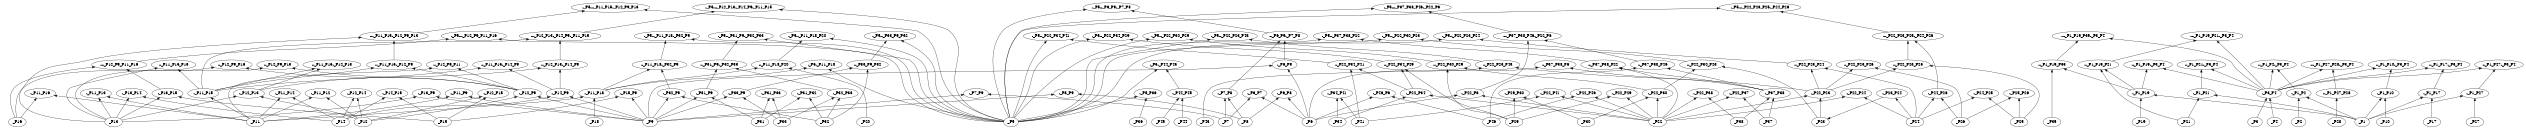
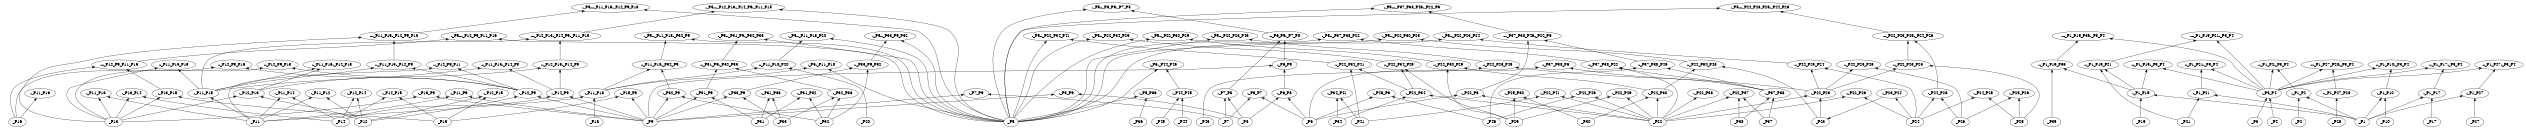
  digraph {
    rankdir=BT
    ranksep=1.0
    _P5
    _P16
    _P29
    _P41
    _P11
    _P43
    _P32
    _P46
    _P22
    _P6
    _P13
    _P37
    _P38
    _P44
    _P45
    _P36
    _P1
    _P21
    _P23
    _P35
    _P30
    _P28
    _P26
    _P25
    _P24
    _P14
    _P12
    _P15
    _P9
    _P10
    _P33
    _P31
    _P34
    _P27
    _P20
    _P19
    _P18
    _P17
    _P7
    _P8
    _P2
    _P3
    _P4
    "-_P5---_P12_P9_P11_P16"
    "-_P5---_P37_P38_P46-_P22_P6"
    "-_P5--_P22_P30_P29"
    "-_P5---_P22_P23_P25-_P24_P26"
    "-_P5--_P22_P34_P41"
    "-_P5--_P6_P9-_P7_P8"
    "-_P5--_P22_P23_P43"
    "-_P5--_P33_P9_P32"
    "-_P5--_P37_P38_P22"
    "-_P5-_P44_P45"
    "-_P5--_P22_P30_P23"
    "-_P5--_P11_P18-_P32_P9"
    "-_P5---_P12_P13-_P14_P9-_P11_P15"
    "-_P5--_P22_P23_P24"
    "-_P5---_P11_P15-_P12_P9_P13"
    "-_P5_P36"
    "-_P5--_P31_P9-_P32_P33"
    "-_P5--_P22_P34_P29"
    "-_P5--_P11_P18_P20"
    "-_P5-_P11_P18"
    "---_P12_P9_P11_P16"
    "--_P12_P9_P16"
    "-_P11_P16"
    "--_P22_P30_P29"
    "--_P22_P34_P29"
    "-_P29_P30"
    "-_P22_P29"
    "--_P22_P34_P41"
    "-_P34_P41"
    "-_P22_P41"
    "--_P12_P9_P11"
    "-_P11_P15"
    "-_P11_P18"
    "-_P11_P14"
    "-_P11_P13"
    "-_P11_P9"
    "-_P11_P12"
    "--_P22_P23_P43"
    "--_P33_P9_P32"
    "-_P32_P9"
    "-_P32_P33"
    "-_P31_P32"
    "--_P37_P38_P46"
    "-_P22_P46"
    "-_P46_P6"
    "-_P22_P6"
    "--_P37_P38_P22"
    "-_P22_P30"
    "-_P22_P34"
    "-_P22_P23"
    "-_P22_P38"
    "-_P22_P37"
-   "-_P22_P24"
+   "-_P22_P24" [label="-_P22_P26"]
    "-_P6_P9"
    "--_P37_P38_P6"
    "-_P6_P8"
    "-_P6_P7"
    "--_P11_P15_P13"
    "--_P12_P9_P13"
    "---_P11_P15-_P12_P9_P13"
    "-_P12_P13"
    "-_P13_P14"
    "-_P13_P15"
    "-_P13_P9"
    "-_P37_P38"
    "-_P44_P45"
    "-_P1_P2"
    "-_P1_P21"
    "-_P1_P19"
    "-_P1_P10"
    "-_P1_P27"
    "-_P1_P17"
    "--_P1_P19_P21"
    "--_P22_P30_P23"
    "--_P1_P19_P35"
    "--_P1_P27_P28"
    "-_P24_P26"
    "--_P22_P23_P26"
    "-_P25_P26"
    "--_P22_P23_P25"
    "-_P24_P25"
    "--_P22_P23_P24"
    "-_P23_P24"
    "-_P14_P9"
    "-_P12_P14"
    "-_P14_P15"
    "-_P12_P9"
    "-_P12_P15"
    "-_P15_P9"
    "-_P33_P9"
    "-_P31_P9"
    "-_P8_P9"
    "-_P7_P9"
    "-_P31_P33"
    "--_P11_P18_P20"
    "-_P7_P8"
    "-_P3_P4"
    "---_P37_P38_P46-_P22_P6"
    "---_P22_P23_P25-_P24_P26"
    "--_P6_P9-_P7_P8"
    "--_P11_P18-_P32_P9"
    "---_P1_P19_P35-_P3_P4"
    "--_P1_P2-_P3_P4"
    "--_P1_P21-_P3_P4"
    "---_P1_P27_P28-_P3_P4"
    "--_P1_P10-_P3_P4"
    "---_P1_P19_P21-_P3_P4"
    "--_P1_P19-_P3_P4"
    "--_P1_P17-_P3_P4"
    "--_P1_P27-_P3_P4"
    "---_P12_P13-_P14_P9-_P11_P15"
    "--_P12_P13-_P14_P9"
    "--_P11_P15-_P12_P9"
    "--_P11_P15-_P14_P9"
    "--_P11_P15-_P12_P13"
    "--_P31_P9-_P32_P33"
    subgraph sub_1 {
      rank=same
      _P5
      _P16
      _P29
      _P41
      _P11
      _P43
      _P32
      _P46
      _P22
      _P6
      _P13
      _P37
      _P38
      _P44
      _P45
      _P36
      _P1
      _P21
      _P23
      _P35
      _P30
      _P28
      _P26
      _P25
      _P24
      _P14
      _P12
      _P15
      _P9
      _P10
      _P33
      _P31
      _P34
      _P27
      _P20
      _P19
      _P18
      _P17
      _P7
      _P8
      _P2
      _P3
      _P4
    }
    _P5 -> "-_P5---_P12_P9_P11_P16"
    _P5 -> "-_P5---_P37_P38_P46-_P22_P6"
    _P5 -> "-_P5--_P22_P30_P29"
    _P5 -> "-_P5---_P22_P23_P25-_P24_P26"
    _P5 -> "-_P5--_P22_P34_P41"
    _P5 -> "-_P5--_P6_P9-_P7_P8"
    _P5 -> "-_P5--_P22_P23_P43"
    _P5 -> "-_P5--_P33_P9_P32"
    _P5 -> "-_P5--_P37_P38_P22"
    _P5 -> "-_P5-_P44_P45"
    _P5 -> "-_P5--_P22_P30_P23"
    _P5 -> "-_P5--_P11_P18-_P32_P9"
    _P5 -> "-_P5---_P12_P13-_P14_P9-_P11_P15"
    _P5 -> "-_P5--_P22_P23_P24"
    _P5 -> "-_P5---_P11_P15-_P12_P9_P13"
    _P5 -> "-_P5_P36"
    _P5 -> "-_P5--_P31_P9-_P32_P33"
    _P5 -> "-_P5--_P22_P34_P29"
    _P5 -> "-_P5--_P11_P18_P20"
    _P5 -> "-_P5-_P11_P18"
    _P16 -> "---_P12_P9_P11_P16"
    _P16 -> "--_P12_P9_P16"
    _P16 -> "-_P11_P16"
    _P29 -> "--_P22_P30_P29"
    _P29 -> "--_P22_P34_P29"
    _P29 -> "-_P29_P30"
    _P29 -> "-_P22_P29"
    _P41 -> "--_P22_P34_P41"
    _P41 -> "-_P34_P41"
    _P41 -> "-_P22_P41"
-   _P11 -> "-_P11_P16"
    _P11 -> "--_P12_P9_P11"
    _P11 -> "-_P11_P15"
    _P11 -> "-_P11_P18"
    _P11 -> "-_P11_P14"
    _P11 -> "-_P11_P13"
    _P11 -> "-_P11_P9"
    _P11 -> "-_P11_P12"
    _P43 -> "--_P22_P23_P43"
    _P32 -> "--_P33_P9_P32"
    _P32 -> "-_P32_P9"
    _P32 -> "-_P32_P33"
    _P32 -> "-_P31_P32"
    _P46 -> "--_P37_P38_P46"
    _P46 -> "-_P22_P46"
    _P46 -> "-_P46_P6"
    _P22 -> "-_P22_P29"
    _P22 -> "-_P22_P41"
    _P22 -> "-_P22_P46"
    _P22 -> "-_P22_P6"
    _P22 -> "--_P37_P38_P22"
    _P22 -> "-_P22_P30"
    _P22 -> "-_P22_P34"
    _P22 -> "-_P22_P23"
    _P22 -> "-_P22_P38"
    _P22 -> "-_P22_P37"
    _P22 -> "-_P22_P24"
    _P6 -> "-_P46_P6"
    _P6 -> "-_P22_P6"
-   _P6 -> "-_P6_P9"
+   "-_P6_P8" -> "-_P6_P9"
    _P6 -> "--_P37_P38_P6"
    _P6 -> "-_P6_P8"
    _P6 -> "-_P6_P7"
    _P13 -> "-_P11_P13"
    _P13 -> "--_P11_P15_P13"
    _P13 -> "--_P12_P9_P13"
    _P13 -> "---_P11_P15-_P12_P9_P13"
    _P13 -> "-_P12_P13"
    _P13 -> "-_P13_P14"
    _P13 -> "-_P13_P15"
    _P13 -> "-_P13_P9"
    _P37 -> "-_P22_P37"
    _P37 -> "-_P37_P38"
-   _P38 -> "-_P22_P38"
+   _P38 -> "-_P22_P37"
    _P38 -> "-_P37_P38"
    _P44 -> "-_P44_P45"
    _P45 -> "-_P44_P45"
    _P36 -> "-_P5_P36"
    _P1 -> "-_P1_P2"
    _P1 -> "-_P1_P21"
    _P1 -> "-_P1_P19"
    _P1 -> "-_P1_P10"
    _P1 -> "-_P1_P27"
    _P1 -> "-_P1_P17"
    _P21 -> "-_P1_P21"
    _P21 -> "--_P1_P19_P21"
    _P23 -> "-_P22_P23"
    _P23 -> "--_P22_P30_P23"
    _P35 -> "--_P1_P19_P35"
    _P30 -> "-_P29_P30"
    _P30 -> "-_P22_P30"
    _P28 -> "--_P1_P27_P28"
    _P26 -> "-_P24_P26"
    _P26 -> "--_P22_P23_P26"
    _P26 -> "-_P25_P26"
    _P25 -> "-_P25_P26"
    _P25 -> "--_P22_P23_P25"
    _P25 -> "-_P24_P25"
    _P24 -> "-_P22_P24"
    _P24 -> "-_P24_P26"
    _P24 -> "-_P24_P25"
    _P24 -> "--_P22_P23_P24"
    _P24 -> "-_P23_P24"
    _P14 -> "-_P11_P14"
    _P14 -> "-_P13_P14"
    _P14 -> "-_P14_P9"
    _P14 -> "-_P12_P14"
    _P14 -> "-_P14_P15"
    _P12 -> "-_P11_P12"
    _P12 -> "-_P12_P13"
    _P12 -> "-_P12_P14"
    _P12 -> "-_P12_P9"
    _P12 -> "-_P12_P15"
    _P15 -> "-_P13_P15"
    _P15 -> "-_P14_P15"
    _P15 -> "-_P12_P15"
    _P15 -> "-_P15_P9"
    _P9 -> "-_P11_P9"
    _P9 -> "-_P32_P9"
    _P9 -> "-_P6_P9"
    _P9 -> "-_P13_P9"
    _P9 -> "-_P14_P9"
    _P9 -> "-_P12_P9"
    _P9 -> "-_P15_P9"
    _P9 -> "-_P33_P9"
    _P9 -> "-_P31_P9"
    _P9 -> "-_P8_P9"
    _P9 -> "-_P7_P9"
    _P10 -> "-_P1_P10"
    _P33 -> "-_P32_P33"
    _P33 -> "-_P33_P9"
    _P33 -> "-_P31_P33"
    _P31 -> "-_P31_P32"
    _P31 -> "-_P31_P9"
    _P31 -> "-_P31_P33"
    _P34 -> "-_P34_P41"
    _P34 -> "-_P22_P34"
    _P27 -> "-_P1_P27"
    _P20 -> "--_P11_P18_P20"
    _P19 -> "-_P1_P19"
    _P18 -> "-_P11_P18"
    _P17 -> "-_P1_P17"
    _P7 -> "-_P6_P7"
    _P7 -> "-_P7_P9"
    _P7 -> "-_P7_P8"
    _P8 -> "-_P6_P8"
    _P8 -> "-_P8_P9"
    _P8 -> "-_P7_P8"
    _P2 -> "-_P1_P2"
    _P3 -> "-_P3_P4"
    _P4 -> "-_P3_P4"
    "---_P12_P9_P11_P16" -> "-_P5---_P12_P9_P11_P16"
    "--_P22_P30_P29" -> "-_P5--_P22_P30_P29"
    "--_P22_P34_P29" -> "-_P5--_P22_P34_P29"
    "--_P22_P34_P41" -> "-_P5--_P22_P34_P41"
    "-_P11_P15" -> "--_P11_P15_P13"
    "-_P11_P15" -> "---_P12_P13-_P14_P9-_P11_P15"
    "-_P11_P15" -> "--_P11_P15-_P12_P9"
    "-_P11_P15" -> "--_P11_P15-_P14_P9"
    "-_P11_P15" -> "--_P11_P15-_P12_P13"
    "-_P11_P18" -> "-_P5-_P11_P18"
    "-_P11_P18" -> "--_P11_P18_P20"
    "-_P11_P18" -> "--_P11_P18-_P32_P9"
    "--_P22_P23_P43" -> "-_P5--_P22_P23_P43"
    "--_P33_P9_P32" -> "-_P5--_P33_P9_P32"
    "-_P32_P9" -> "--_P11_P18-_P32_P9"
    "-_P32_P33" -> "--_P31_P9-_P32_P33"
    "--_P37_P38_P46" -> "---_P37_P38_P46-_P22_P6"
    "-_P22_P6" -> "---_P37_P38_P46-_P22_P6"
    "--_P37_P38_P22" -> "-_P5--_P37_P38_P22"
    "-_P22_P30" -> "--_P22_P30_P29"
    "-_P22_P30" -> "--_P22_P30_P23"
    "-_P22_P34" -> "--_P22_P34_P29"
    "-_P22_P34" -> "--_P22_P34_P41"
    "-_P22_P23" -> "--_P22_P23_P43"
    "-_P22_P23" -> "--_P22_P23_P26"
    "-_P22_P23" -> "--_P22_P23_P25"
    "-_P22_P23" -> "--_P22_P23_P24"
    "-_P6_P9" -> "--_P6_P9-_P7_P8"
    "---_P11_P15-_P12_P9_P13" -> "-_P5---_P11_P15-_P12_P9_P13"
    "-_P12_P13" -> "--_P12_P13-_P14_P9"
    "-_P12_P13" -> "--_P11_P15-_P12_P13"
    "-_P13_P15" -> "---_P12_P9_P11_P16"
    "-_P37_P38" -> "--_P37_P38_P46"
    "-_P37_P38" -> "--_P37_P38_P22"
    "-_P37_P38" -> "--_P37_P38_P6"
    "-_P44_P45" -> "-_P5-_P44_P45"
    "-_P1_P2" -> "--_P1_P2-_P3_P4"
    "-_P1_P21" -> "--_P1_P21-_P3_P4"
    "-_P1_P19" -> "--_P1_P19_P21"
    "-_P1_P19" -> "--_P1_P19_P35"
    "-_P1_P19" -> "--_P1_P19-_P3_P4"
    "-_P1_P10" -> "--_P1_P10-_P3_P4"
    "-_P1_P27" -> "--_P1_P27-_P3_P4"
    "-_P1_P17" -> "--_P1_P17-_P3_P4"
    "--_P1_P19_P21" -> "---_P1_P19_P21-_P3_P4"
    "--_P22_P30_P23" -> "-_P5--_P22_P30_P23"
    "--_P1_P19_P35" -> "---_P1_P19_P35-_P3_P4"
    "--_P1_P27_P28" -> "---_P1_P27_P28-_P3_P4"
    "-_P24_P26" -> "---_P22_P23_P25-_P24_P26"
    "--_P22_P23_P25" -> "---_P22_P23_P25-_P24_P26"
    "--_P22_P23_P24" -> "-_P5--_P22_P23_P24"
    "-_P23_P24" -> _P23
    "-_P14_P9" -> "--_P12_P13-_P14_P9"
    "-_P14_P9" -> "--_P11_P15-_P14_P9"
    "-_P12_P9" -> "--_P12_P9_P16"
    "-_P12_P9" -> "--_P12_P9_P11"
    "-_P12_P9" -> "--_P12_P9_P13"
    "-_P12_P9" -> "--_P11_P15-_P12_P9"
    "-_P33_P9" -> "--_P33_P9_P32"
    "-_P31_P9" -> "--_P31_P9-_P32_P33"
    "--_P11_P18_P20" -> "-_P5--_P11_P18_P20"
    "-_P7_P8" -> "--_P6_P9-_P7_P8"
    "-_P3_P4" -> "---_P1_P19_P35-_P3_P4"
    "-_P3_P4" -> "--_P1_P2-_P3_P4"
    "-_P3_P4" -> "--_P1_P21-_P3_P4"
    "-_P3_P4" -> "---_P1_P27_P28-_P3_P4"
    "-_P3_P4" -> "--_P1_P10-_P3_P4"
    "-_P3_P4" -> "---_P1_P19_P21-_P3_P4"
    "-_P3_P4" -> "--_P1_P19-_P3_P4"
    "-_P3_P4" -> "--_P1_P17-_P3_P4"
    "-_P3_P4" -> "--_P1_P27-_P3_P4"
    "---_P37_P38_P46-_P22_P6" -> "-_P5---_P37_P38_P46-_P22_P6"
    "---_P22_P23_P25-_P24_P26" -> "-_P5---_P22_P23_P25-_P24_P26"
    "--_P6_P9-_P7_P8" -> "-_P5--_P6_P9-_P7_P8"
    "--_P11_P18-_P32_P9" -> "-_P5--_P11_P18-_P32_P9"
    "---_P12_P13-_P14_P9-_P11_P15" -> "-_P5---_P12_P13-_P14_P9-_P11_P15"
    "--_P12_P13-_P14_P9" -> "---_P12_P13-_P14_P9-_P11_P15"
    "--_P11_P15-_P12_P9" -> "---_P11_P15-_P12_P9_P13"
    "--_P31_P9-_P32_P33" -> "-_P5--_P31_P9-_P32_P33"
  }
